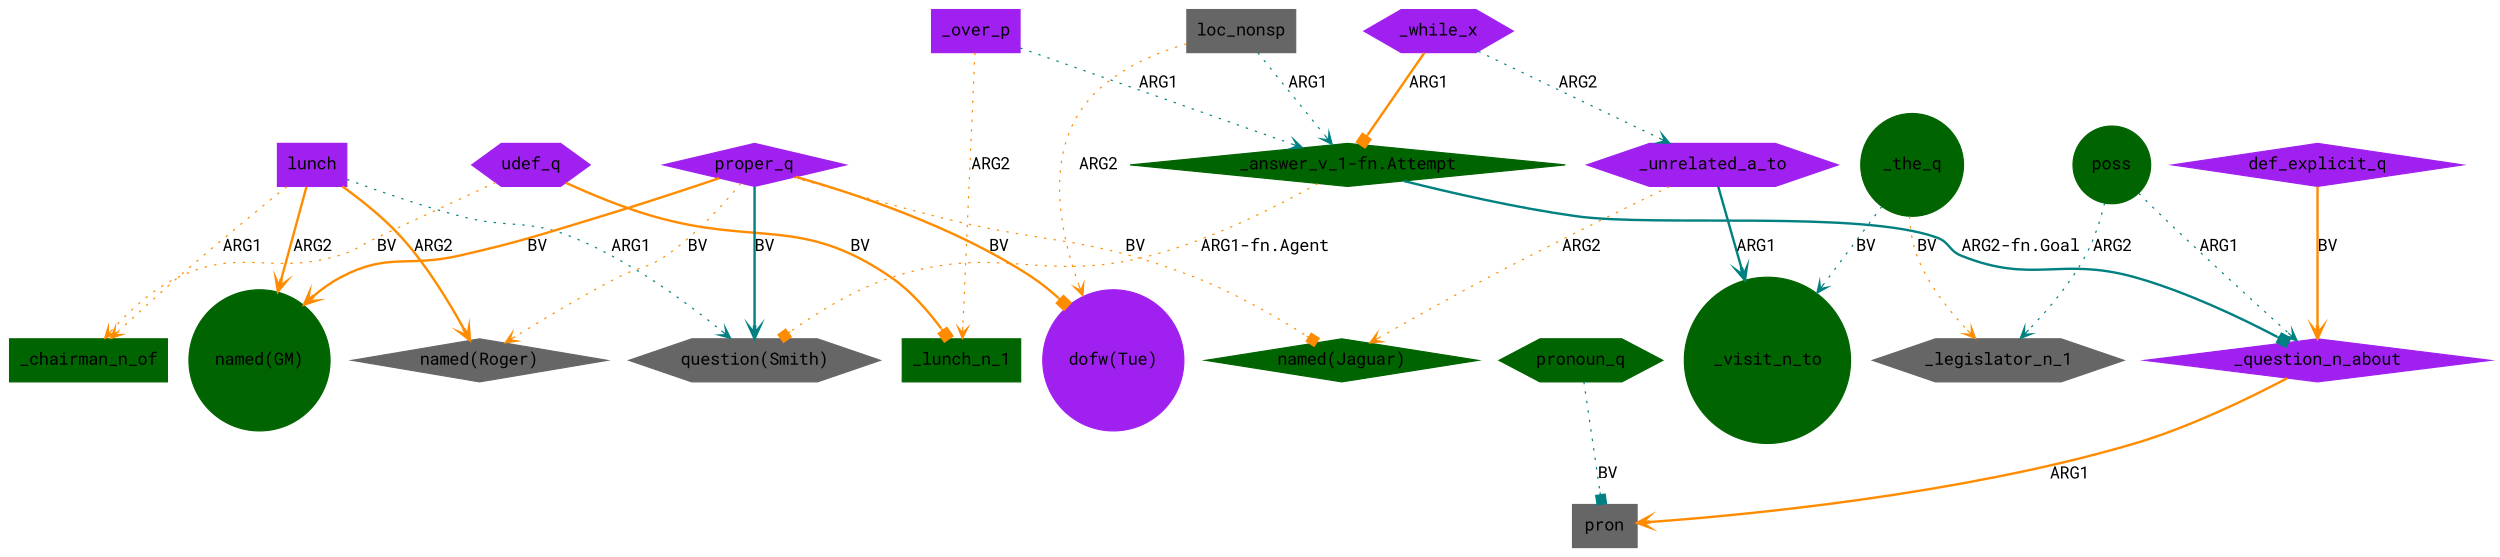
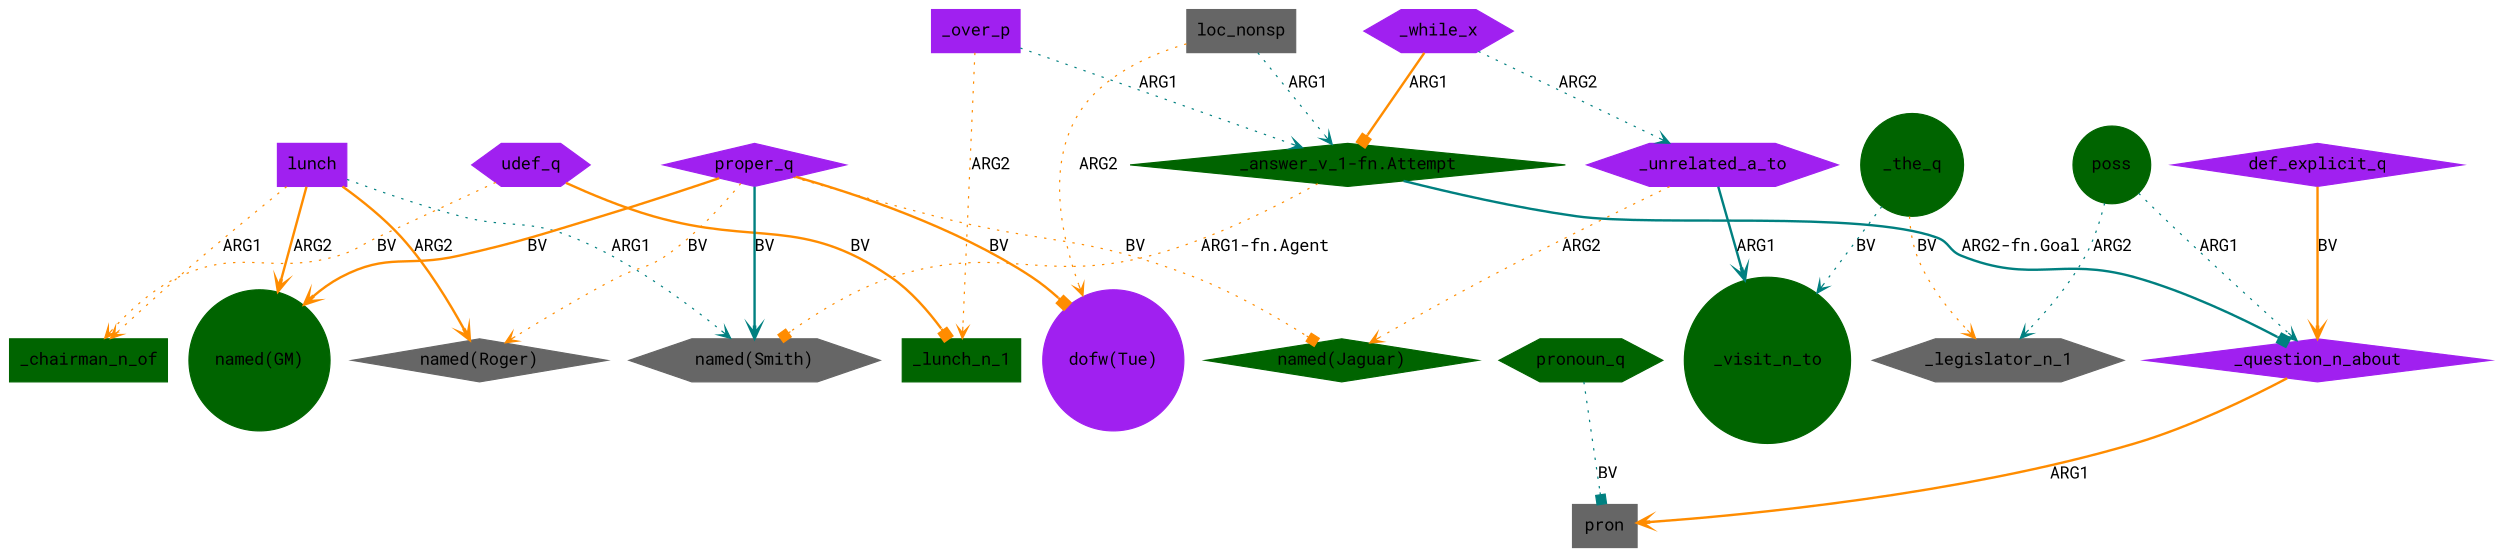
  digraph {
    fontname="Roboto Mono"
    node [color=darkgreen fontname="Roboto Mono" shape=box style=filled]
    edge [arrowhead=vee color=darkorange fontname="Roboto Mono" style=dotted]
    _lunch_n_1
    udef_q [color=purple shape=hexagon]
    _chairman_n_of
    n4 [color=purple label=lunch]
    "named(Roger)" [color=gray40 shape=diamond]
-   "named(Smith)" [color=gray40 shape=hexagon label="question(Smith)"]
+   "named(Smith)" [color=gray40 shape=hexagon]
    "named(GM)" [shape=circle]
    proper_q [color=purple shape=diamond]
    "named(Jaguar)" [shape=diamond]
    "dofw(Tue)" [color=purple shape=circle]
    _while_x [color=purple shape=hexagon]
    _unrelated_a_to [color=purple shape=hexagon]
    "_answer_v_1-fn.Attempt" [shape=diamond]
    _visit_n_to [shape=circle]
    _question_n_about [color=purple shape=diamond]
    pron [color=gray40]
    _the_q [shape=circle]
    _legislator_n_1 [color=gray40 shape=hexagon]
    pronoun_q [shape=hexagon]
    _over_p [color=purple]
    loc_nonsp [color=gray40]
    poss [shape=circle]
    def_explicit_q [color=purple shape=diamond]
    udef_q -> _lunch_n_1 [arrowhead=box label=BV style=bold]
    udef_q -> _chairman_n_of [label=BV]
    n4 -> _chairman_n_of [label=ARG1]
    n4 -> "named(Roger)" [label=ARG2 style=bold]
    n4 -> "named(Smith)" [color=teal label=ARG1]
    n4 -> "named(GM)" [label=ARG2 style=bold]
    proper_q -> "named(Roger)" [label=BV]
    proper_q -> "named(Smith)" [color=teal label=BV style=bold]
    proper_q -> "named(GM)" [label=BV style=bold]
    proper_q -> "named(Jaguar)" [arrowhead=box label=BV]
    proper_q -> "dofw(Tue)" [arrowhead=box label=BV style=bold]
    _while_x -> _unrelated_a_to [color=teal label=ARG2]
    _while_x -> "_answer_v_1-fn.Attempt" [arrowhead=box label=ARG1 style=bold]
    _unrelated_a_to -> "named(Jaguar)" [label=ARG2]
    _unrelated_a_to -> _visit_n_to [color=teal label=ARG1 style=bold]
    "_answer_v_1-fn.Attempt" -> "named(Smith)" [arrowhead=box label="ARG1-fn.Agent"]
    "_answer_v_1-fn.Attempt" -> _question_n_about [arrowhead=box color=teal label="ARG2-fn.Goal" style=bold]
    _question_n_about -> pron [label=ARG1 style=bold]
    _the_q -> _visit_n_to [color=teal label=BV]
    _the_q -> _legislator_n_1 [label=BV]
    pronoun_q -> pron [arrowhead=box color=teal label=BV]
    _over_p -> _lunch_n_1 [label=ARG2]
    _over_p -> "_answer_v_1-fn.Attempt" [color=teal label=ARG1]
    loc_nonsp -> "dofw(Tue)" [label=ARG2]
    loc_nonsp -> "_answer_v_1-fn.Attempt" [color=teal label=ARG1]
    poss -> _question_n_about [color=teal label=ARG1]
    poss -> _legislator_n_1 [color=teal label=ARG2]
    def_explicit_q -> _question_n_about [label=BV style=bold]
  }
